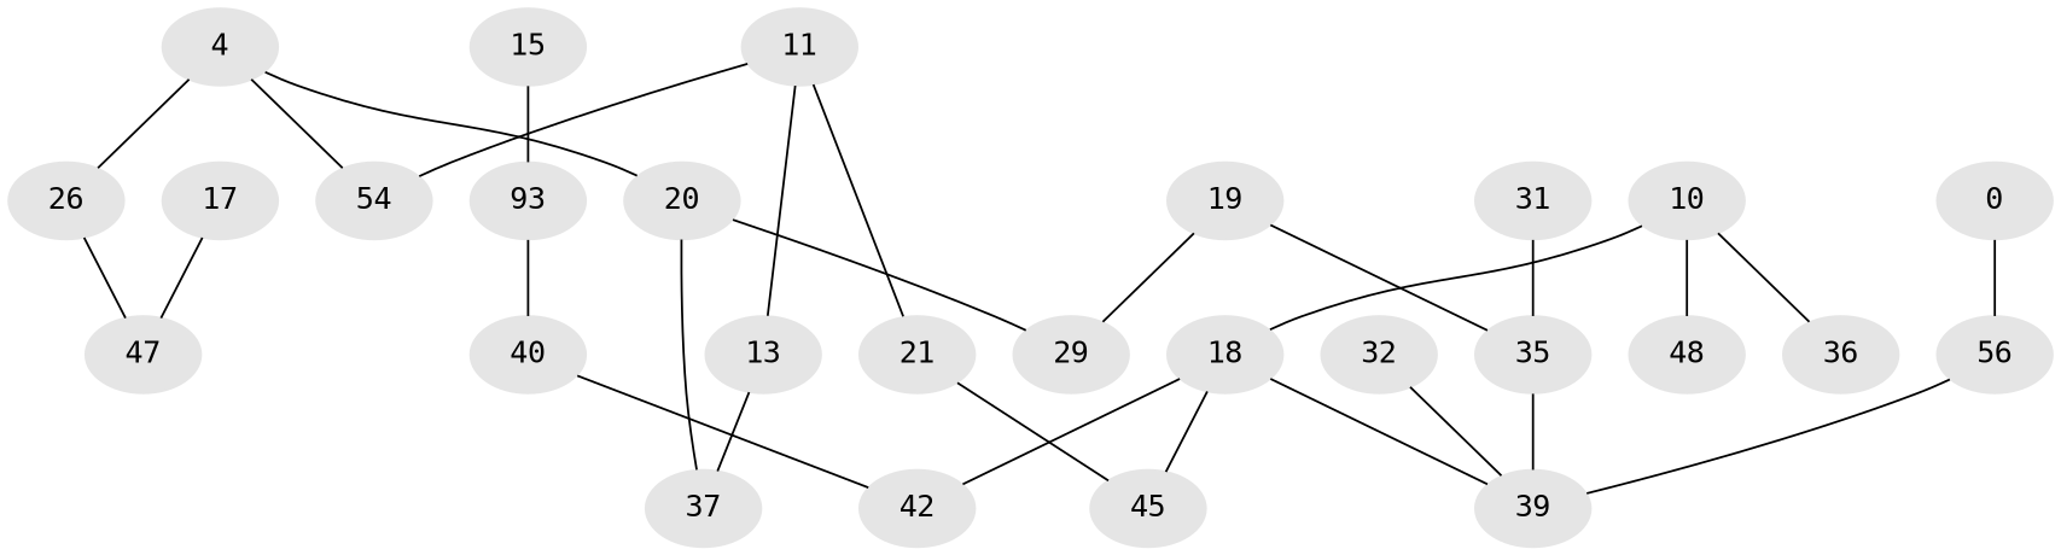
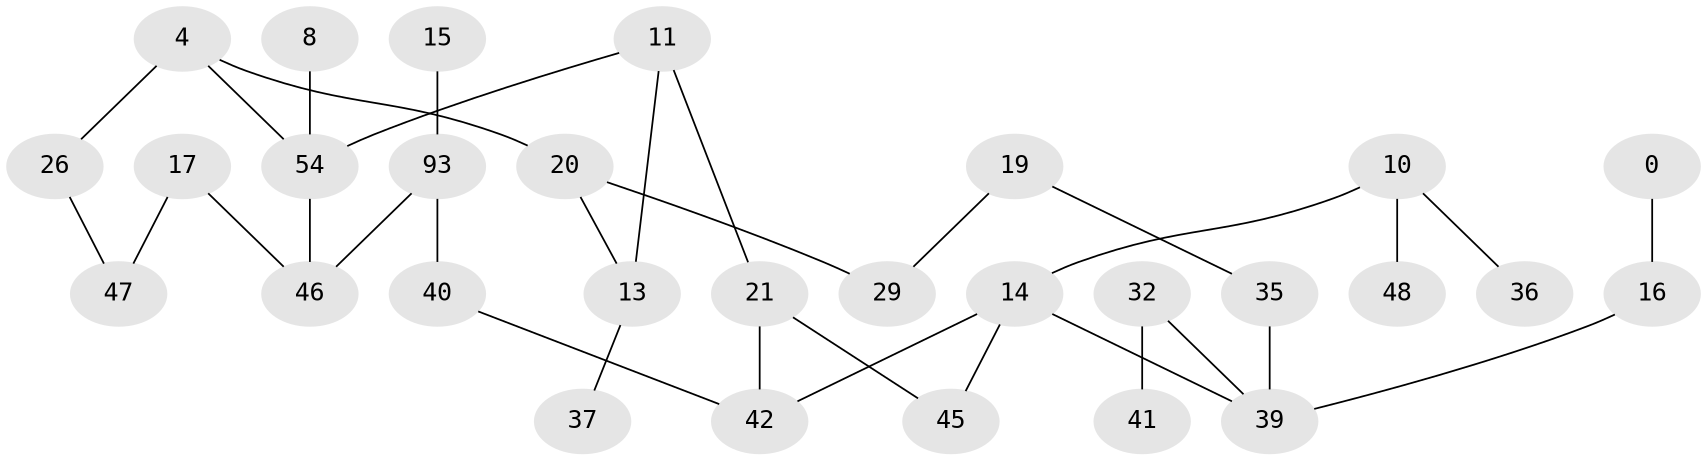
  graph {
    fontname="DejaVu Sans Mono"
    node [color=gray90 fontname="DejaVu Sans Mono" style=filled]
    edge [fontname="DejaVu Sans Mono" weight=1.0]
    n1 [label=54]
    4
    20
    26
+   46
    37
    29
    n8 [label=0]
-   16 [label=56]
+   16
    39
+   8
    10
-   18
+   18 [label=14]
    n14 [label=48]
    36
    45
    42
    11
    13
    21
    17
    47
    40
    19
    35
    n26 [label=15]
    n27 [label=93]
-   31
    32
+   41
+   n1 -- 46
    4 -- n1
    4 -- 20
    4 -- 26
-   20 -- 37
+   20 -- 13
    20 -- 29
    26 -- 47
    n8 -- 16
    16 -- 39
+   8 -- n1
    10 -- 18
    10 -- n14
    10 -- 36
    18 -- 39
    18 -- 45
    18 -- 42
    11 -- n1
    11 -- 13
    11 -- 21
    13 -- 37
    21 -- 45
+   21 -- 42
+   17 -- 46
    17 -- 47
    40 -- 42
    19 -- 29
    19 -- 35
    35 -- 39
    n26 -- n27
+   n27 -- 46
    n27 -- 40
-   31 -- 35
    32 -- 39
+   32 -- 41
  }
